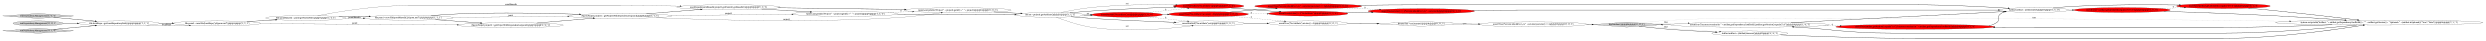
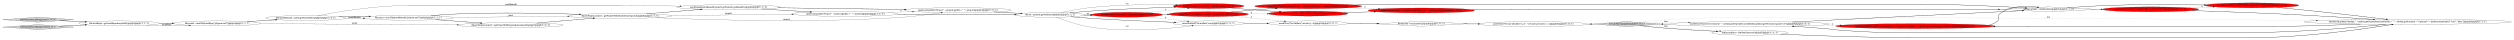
  digraph {
    fontname=Merriweather
    rankdir=LR
    node [fillcolor=white fontname=Merriweather shape=ellipse style=filled]
    edge [fontname=Merriweather style=bold]
    n1 [label="MavenProject project0 = getProjectWithDependencies(pom0)@@@7@@@['0', '0', '1']"]
    n2 [label="MavenProject project1 = getProjectWithDependencies(pom1)@@@8@@@['1', '1', '1']"]
    n3 [label="System.out.println(\"Project \" + project1.getId() + \" \" + project1)@@@9@@@['1', '1', '0']"]
    n4 [label="System.out.println(\"Project \" + project1.getId() + \" \" + project1)@@@10@@@['0', '0', '1']"]
    n5 [label="assertEquals(pom0Basedir,project1.getParent().getBasedir())@@@9@@@['1', '1', '1']"]
    n6 [label="assertNotNull(\"No artifacts\",set)@@@12@@@['0', '0', '1']"]
    n7 [label="assertTrue(\"No Artifacts\",set.size() > 0)@@@13@@@['0', '0', '1']"]
    n8 [label="Iterator iter = set.iterator()@@@14@@@['0', '0', '1']" shape=diamond]
    n9 [label="assertTrue(\"Incorrect version for \" + artifact.getDependencyConflictId(),artifact.getVersion().equals(\"1.0\"))@@@19@@@['1', '0', '1']"]
    n10 [fillcolor=red label="assertTrue(artifact.getVersion().equals(\"1.0\"),\"Incorrect version for \" + artifact.getDependencyConflictId())@@@18@@@['0', '1', '0']"]
    n11 [fillcolor=lightgray label="iter.hasNext()@@@16@@@['0', '0', '1']" shape=diamond]
-   n12 [label="Artifact artifact = (Artifact)aSet@@@15@@@['1', '1', '0']"]
+   n12 [label="Artifact artifact = (Artifact)aSet@@@15@@@['1', '1', '0']" shape=diamond]
    n13 [label="Artifact artifact = (Artifact)iter.next()@@@17@@@['0', '0', '1']"]
    n14 [label="System.out.println(\"Artifact: \" + artifact.getDependencyConflictId() + \" \" + artifact.getVersion() + \" Optional=\" + (artifact.isOptional()? \"true\": \"false\"))@@@18@@@['1', '1', '1']"]
    n15 [fillcolor=red label="assertFalse(artifact.getArtifactId().equals(\"t07-d\"))@@@16@@@['0', '1', '0']"]
    n16 [fillcolor=red label="assertFalse(\"\",artifact.getArtifactId().equals(\"t07-d\"))@@@16@@@['1', '0', '0']"]
    n17 [fillcolor=red label="assertNotNull(\"No artifacts\",set)@@@11@@@['1', '0', '0']"]
    n18 [fillcolor=red label="assertNotNull(set,\"No artifacts\")@@@11@@@['0', '1', '0']"]
    n19 [fillcolor=red label="assertTrue(\"No Artifacts\",set.size() > 0)@@@12@@@['1', '0', '0']"]
    n20 [fillcolor=red label="assertTrue(set.size() > 0,\"No Artifacts\")@@@12@@@['0', '1', '0']"]
    n21 [fillcolor=red label="assertTrue(\"Set size should be 3, is \" + set.size(),set.size() == 3)@@@13@@@['1', '0', '0']"]
    n22 [label="assertTrue(\"Set size should be 4, is \" + set.size(),set.size() == 4)@@@15@@@['0', '0', '1']"]
    n23 [fillcolor=red label="assertTrue(set.size() == 3,\"Set size should be 3, is \" + set.size())@@@13@@@['0', '1', '0']"]
    n24 [label="Set set = project1.getArtifacts()@@@11@@@['1', '1', '1']"]
    n25 [label="File pom0 = new File(localRepo,\"p0/pom.xml\")@@@4@@@['1', '1', '1']"]
    n26 [label="File pom0Basedir = pom0.getParentFile()@@@5@@@['1', '1', '1']"]
    n27 [label="File pom1 = new File(pom0Basedir,\"p1/pom.xml\")@@@6@@@['1', '1', '1']"]
    n28 [fillcolor=lightgray label="testDependencyManagement['1', '0', '0']" shape=diamond]
    n29 [label="File localRepo = getLocalRepositoryPath()@@@3@@@['1', '1', '1']"]
-   n30 [fillcolor=lightgray label="testDependencyManagement['0', '0', '1']"]
-   n31 [fillcolor=lightgray label="testDependencyManagement['0', '1', '0']" shape=diamond]
+   n30 [fillcolor=lightgray label="testDependencyManagement['0', '0', '1']" shape=diamond]
    n1 -> n2
    n2 -> n3 [label=project1 style=solid]
    n2 -> n4 [label=project1 style=solid]
    n2 -> n5
    n3 -> n4 [label=0 style=dashed]
    n3 -> n24
    n4 -> n24
    n5 -> n3
    n5 -> n4
    n6 -> n7
    n7 -> n8
    n8 -> n22
    n9 -> n10 [label=0 style=dashed]
    n9 -> n11
    n9 -> n12
    n10 -> n12
    n11 -> n9 [label=true style=dotted]
    n11 -> n13 [label=true style=dotted]
    n11 -> n13
    n11 -> n14 [label=true style=dotted]
    n12 -> n15
    n12 -> n16
    n13 -> n14
    n14 -> n9
    n14 -> n10
    n15 -> n14
    n16 -> n14
    n16 -> n15 [label=0 style=dashed]
    n17 -> n6 [label=0 style=dashed]
    n17 -> n18 [label=0 style=dashed]
    n17 -> n19
    n18 -> n20
    n19 -> n7 [label=0 style=dashed]
    n19 -> n20 [label=0 style=dashed]
    n19 -> n21
    n20 -> n23
    n21 -> n12
    n21 -> n23 [label=0 style=dashed]
    n22 -> n11
    n23 -> n12
    n24 -> n6 [label=set style=solid]
    n24 -> n6
    n24 -> n17 [label=set style=solid]
    n24 -> n17
    n24 -> n18
    n24 -> n18 [label=set style=solid]
    n25 -> n1 [label=pom0 style=solid]
    n25 -> n26
    n26 -> n5 [label=pom0Basedir style=solid]
    n26 -> n27 [label=pom0Basedir style=solid]
    n26 -> n27
    n27 -> n1
    n27 -> n2 [label=pom1 style=solid]
    n27 -> n2
    n28 -> n29
    n29 -> n25
    n29 -> n25 [label=localRepo style=solid]
    n30 -> n29
-   n31 -> n29
  }
